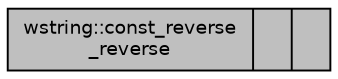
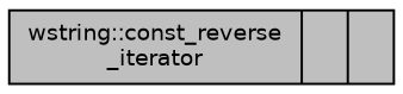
  digraph {
    rankdir=LR
-   n1 [color=black fillcolor=grey75 fontcolor=black fontname=Helvetica fontsize=10 height=0.2 label="{wstring::const_reverse\l_reverse\n||}" shape=record style=filled width=0.4]
+   n1 [color=black fillcolor=grey75 fontcolor=black fontname=Helvetica fontsize=10 height=0.2 label="{wstring::const_reverse\l_iterator\n||}" shape=record style=filled width=0.4]
  }
